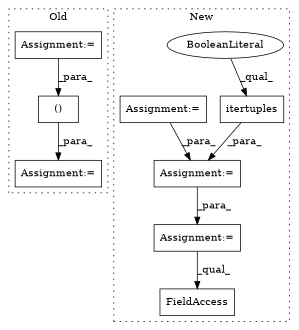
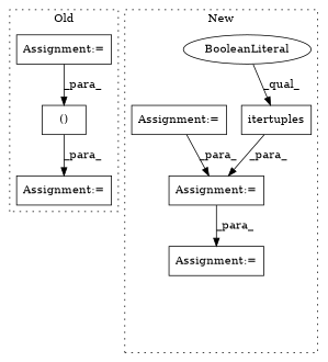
  digraph {
    node [a=7 l=1 shape=box]
    n1 [a=106 l=17 label="()" s=3229]
    n2 [l=14 label="Assignment:=" s=3406]
    n3 [l=59 label="Assignment:=" s=3323]
    n4 [a=32 l="11,1" label=itertuples s="3409,3425"]
    n5 [a=9 l=5 label=BooleanLiteral s=3420 shape=ellipse]
    n6 [label="Assignment:=" s=3588]
    n7 [label="Assignment:=" s=3441]
-   n8 [a=22 l=17 label=FieldAccess s=3628]
    n9 [label="Assignment:=" s=3540]
    subgraph cluster_1 {
      label=Old
      style=dotted
      n1
      n2
      n3
    }
    subgraph cluster_2 {
      label=New
      style=dotted
      n4
      n5
      n6
      n7
-     n8
      n9
    }
    n1 -> n2 [label=_para_]
    n3 -> n1 [label=_para_]
    n4 -> n9 [label=_para_]
    n5 -> n4 [label=_qual_]
-   n6 -> n8 [label=_qual_]
    n7 -> n9 [label=_para_]
    n9 -> n6 [label=_para_]
  }
